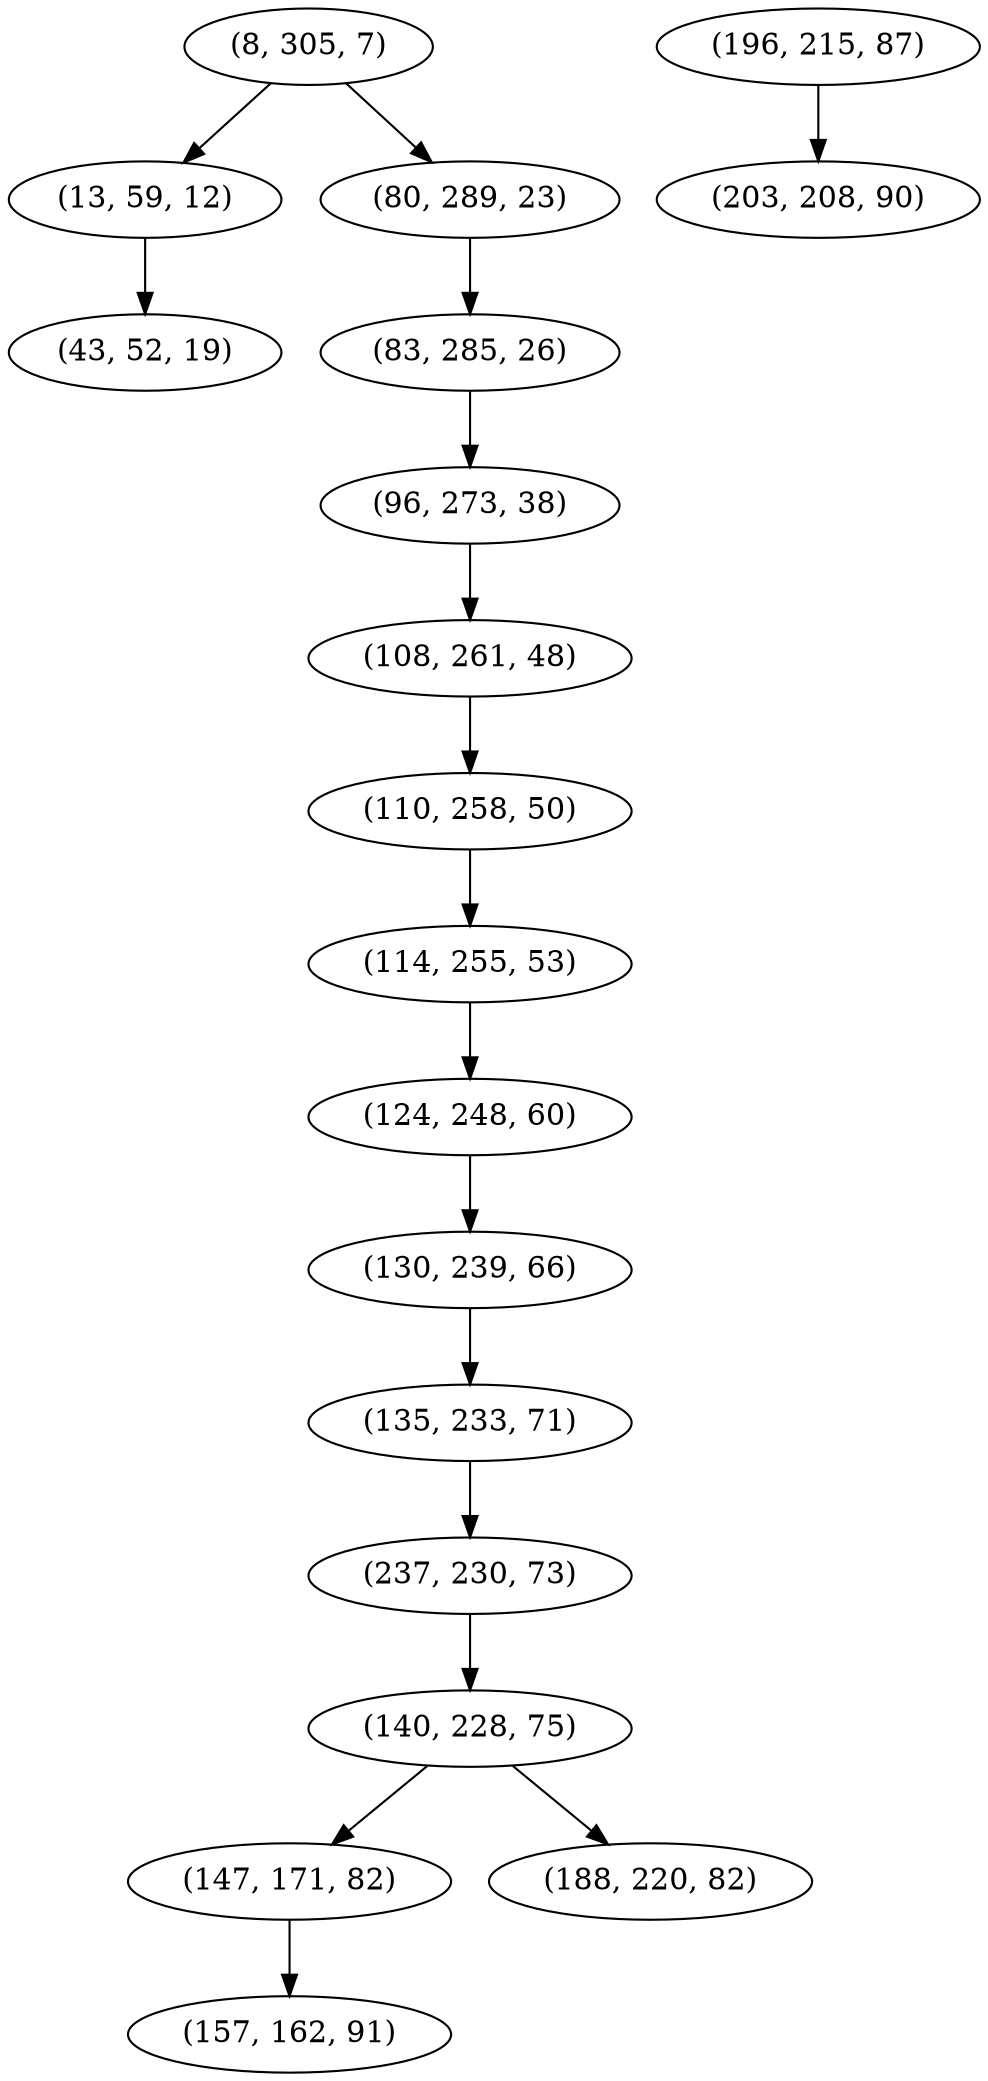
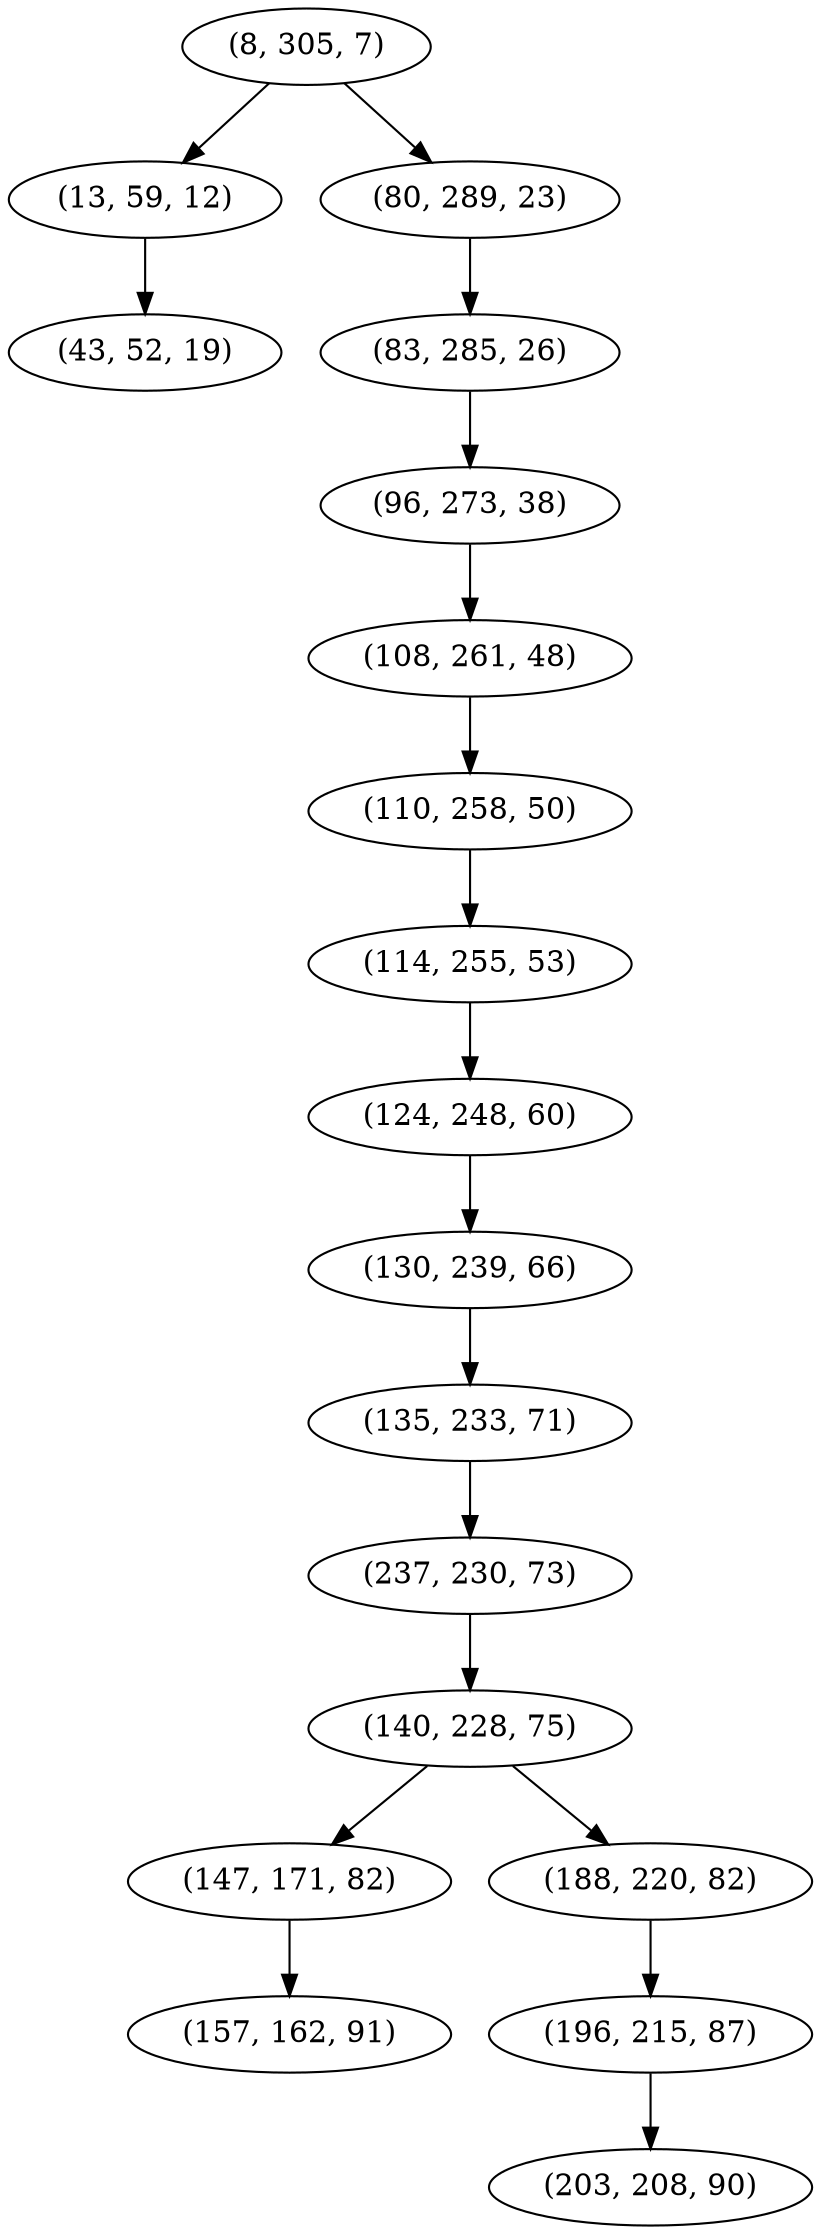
  digraph {
    "(8, 305, 7)"
    "(13, 59, 12)"
    "(80, 289, 23)"
    "(43, 52, 19)"
    "(83, 285, 26)"
    "(96, 273, 38)"
    "(108, 261, 48)"
    "(110, 258, 50)"
    "(114, 255, 53)"
    "(124, 248, 60)"
    "(130, 239, 66)"
    "(135, 233, 71)"
    n13 [label="(237, 230, 73)"]
    "(140, 228, 75)"
    "(147, 171, 82)"
    "(188, 220, 82)"
    "(157, 162, 91)"
    "(196, 215, 87)"
    "(203, 208, 90)"
    "(8, 305, 7)" -> "(13, 59, 12)"
    "(8, 305, 7)" -> "(80, 289, 23)"
    "(13, 59, 12)" -> "(43, 52, 19)"
    "(80, 289, 23)" -> "(83, 285, 26)"
    "(83, 285, 26)" -> "(96, 273, 38)"
    "(96, 273, 38)" -> "(108, 261, 48)"
    "(108, 261, 48)" -> "(110, 258, 50)"
    "(110, 258, 50)" -> "(114, 255, 53)"
    "(114, 255, 53)" -> "(124, 248, 60)"
    "(124, 248, 60)" -> "(130, 239, 66)"
    "(130, 239, 66)" -> "(135, 233, 71)"
    "(135, 233, 71)" -> n13
    n13 -> "(140, 228, 75)"
    "(140, 228, 75)" -> "(147, 171, 82)"
    "(140, 228, 75)" -> "(188, 220, 82)"
    "(147, 171, 82)" -> "(157, 162, 91)"
+   "(188, 220, 82)" -> "(196, 215, 87)"
    "(196, 215, 87)" -> "(203, 208, 90)"
  }
